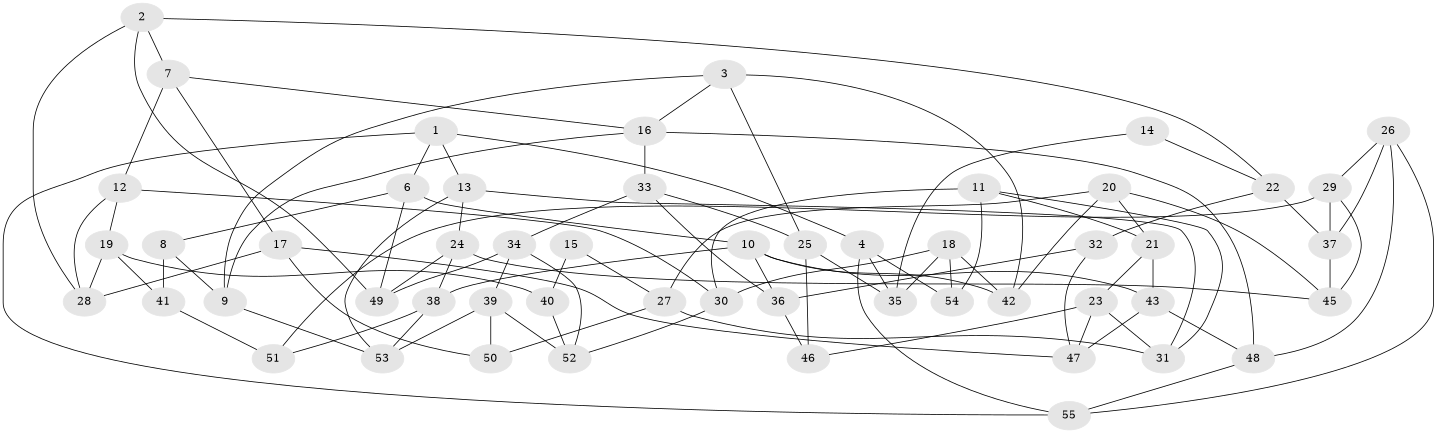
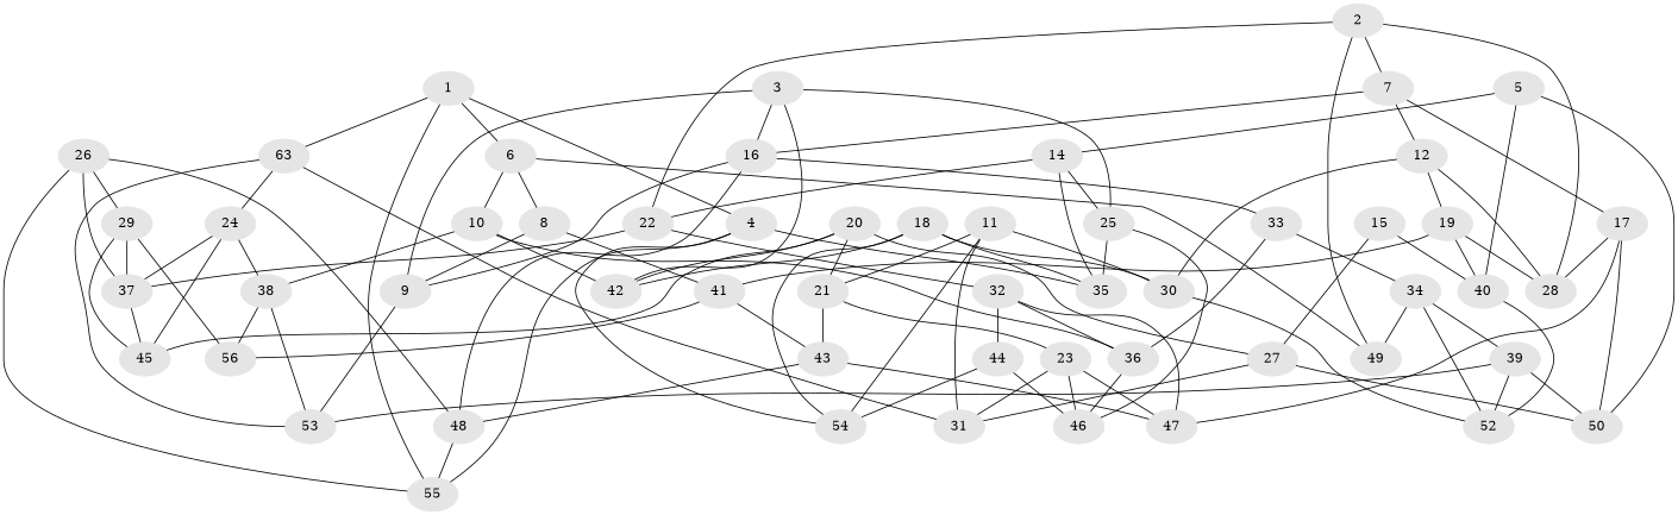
  graph {
    node [color=gray90 style=filled]
    1
    4
    6
-   13
+   13 [label=63]
    55
    35
    54
    49
    8
    10
    53
    31
    24
    2
    7
    22
    28
    16
    12
    17
    32
    37
    3
    9
    25
    42
    33
    48
    46
+   5
    14
    40
    50
    52
    41
    36
    38
    30
    19
    47
    15
    27
    43
-   51
+   51 [label=56]
    11
    21
    23
    45
    34
    18
    20
+   44
    26
    29
    39
    1 -- 4
    1 -- 6
    1 -- 13
    1 -- 55
    4 -- 55
    4 -- 35
    4 -- 54
    6 -- 49
    6 -- 8
    6 -- 10
    13 -- 53
    13 -- 31
    13 -- 24
    8 -- 9
    8 -- 41
    10 -- 42
    10 -- 36
    10 -- 38
-   24 -- 49
+   24 -- 37
    24 -- 38
    24 -- 45
    2 -- 49
    2 -- 7
    2 -- 22
    2 -- 28
    7 -- 16
    7 -- 12
    7 -- 17
    22 -- 32
    22 -- 37
    16 -- 9
    16 -- 33
    16 -- 48
    12 -- 28
    12 -- 30
    12 -- 19
    17 -- 28
    17 -- 50
    17 -- 47
    32 -- 36
    32 -- 47
+   32 -- 44
    37 -- 45
    3 -- 16
    3 -- 9
    3 -- 25
    3 -- 42
    9 -- 53
    25 -- 35
    25 -- 46
    33 -- 36
    33 -- 34
    48 -- 55
+   5 -- 14
+   5 -- 40
+   5 -- 50
    14 -- 35
    14 -- 22
-   33 -- 25
+   14 -- 25
    40 -- 52
-   10 -- 43
+   41 -- 43
    41 -- 51
    36 -- 46
    38 -- 53
    38 -- 51
    30 -- 52
    19 -- 28
    19 -- 40
    19 -- 41
    15 -- 40
    15 -- 27
    27 -- 31
    27 -- 50
    43 -- 48
    43 -- 47
    11 -- 54
    11 -- 31
    11 -- 30
    11 -- 21
    21 -- 43
    21 -- 23
    23 -- 31
    23 -- 46
    23 -- 47
    34 -- 49
    34 -- 52
    34 -- 39
    18 -- 35
    18 -- 54
    18 -- 42
    18 -- 30
    20 -- 42
    20 -- 27
    20 -- 21
    20 -- 45
+   44 -- 54
+   44 -- 46
    26 -- 55
    26 -- 37
    26 -- 48
    26 -- 29
    29 -- 37
    29 -- 51
    29 -- 45
    39 -- 53
    39 -- 50
    39 -- 52
  }
